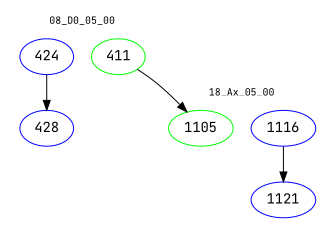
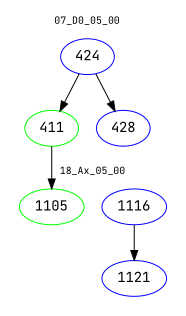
  digraph {
    fontname="JetBrains Mono"
    node [color=blue fontname="JetBrains Mono"]
    edge [color=black fontname="JetBrains Mono"]
    n1 [label=1116]
    n2 [color=green label=1105]
    n3 [label=1121]
    n4 [label=424]
    n5 [color=green label=411]
    n6 [label=428]
    subgraph cluster_1 {
      color=white
      fontsize=10
      label="18_Ax_05_00"
      n1
      n2
      n3
    }
    subgraph cluster_2 {
      color=white
      fontsize=10
-     label="08_D0_05_00"
+     label="07_D0_05_00"
      n4
      n5
      n6
    }
    n1 -> n3
+   n4 -> n5
    n4 -> n6
    n5 -> n2
  }
